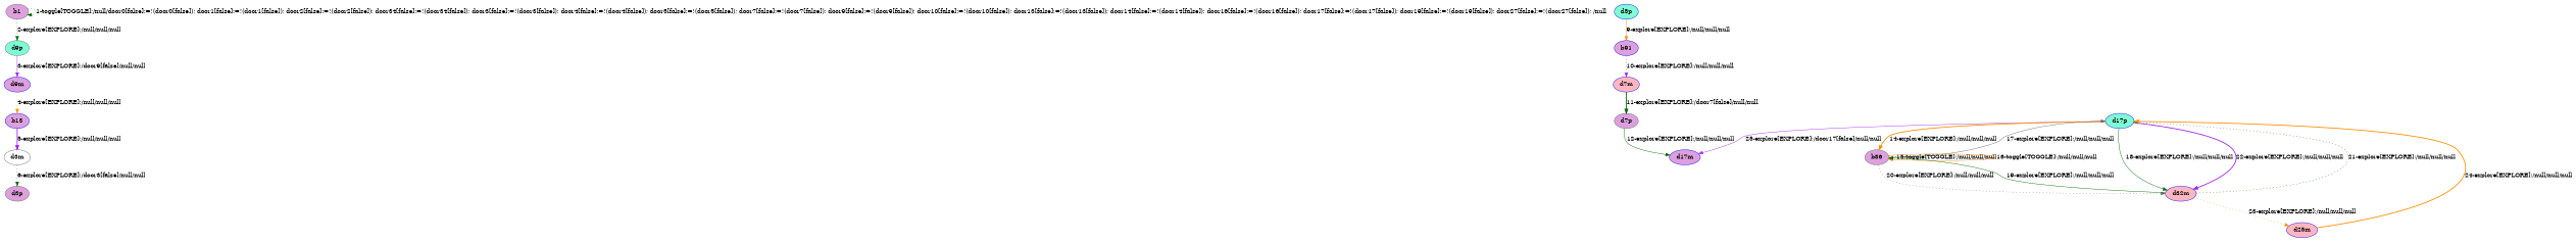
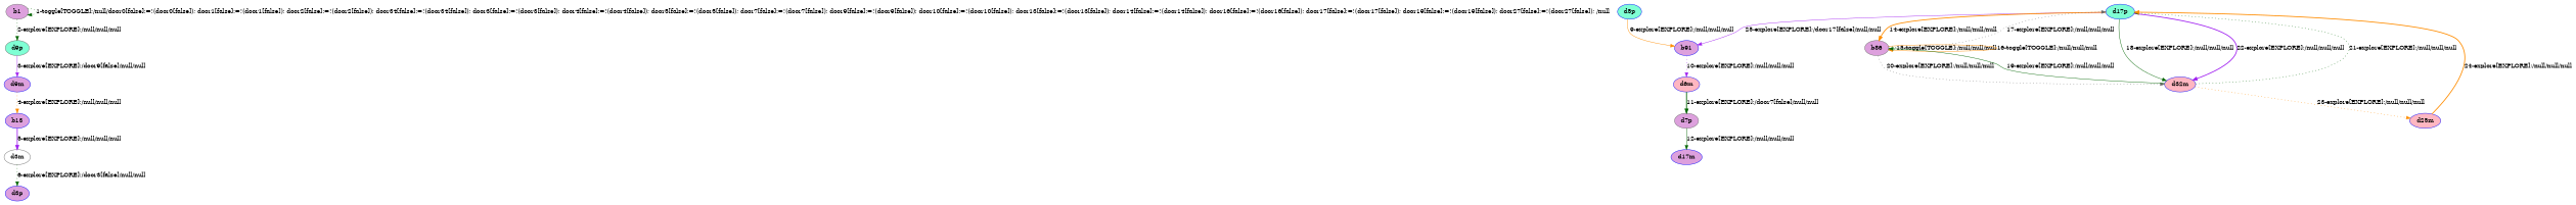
  digraph {
    node [color=blue fillcolor=plum style=filled]
    edge [color=darkgreen style=dotted]
    b1 [color=gray40]
    d9p [color=gray40 fillcolor=aquamarine]
    d9m
    b13
    d3m [color=gray40 fillcolor=white]
-   d3p [color=gray40]
+   d3p
    d5p [fillcolor=aquamarine]
    b91
-   d7m [fillcolor=lightpink]
+   d7m [fillcolor=lightpink label=d6m]
    d7p [color=gray40]
    d17m
    d17p [fillcolor=aquamarine]
    b86 [color=gray40]
    d32m [fillcolor=lightpink]
    d25m [fillcolor=lightpink]
    b1 -> b1 [label="1-toggle[TOGGLE];/null/door0[false]:=!(door0[false]); door1[false]:=!(door1[false]); door2[false]:=!(door2[false]); door34[false]:=!(door34[false]); door3[false]:=!(door3[false]); door4[false]:=!(door4[false]); door5[false]:=!(door5[false]); door7[false]:=!(door7[false]); door9[false]:=!(door9[false]); door10[false]:=!(door10[false]); door13[false]:=!(door13[false]); door14[false]:=!(door14[false]); door16[false]:=!(door16[false]); door17[false]:=!(door17[false]); door19[false]:=!(door19[false]); door27[false]:=!(door27[false]); /null"]
    b1 -> d9p [label="2-explore[EXPLORE];/null/null/null"]
    d9p -> d9m [color=purple label="3-explore[EXPLORE];/door9[false]/null/null" style=solid]
    d9m -> b13 [color=darkorange label="4-explore[EXPLORE];/null/null/null"]
    b13 -> d3m [color=purple label="5-explore[EXPLORE];/null/null/null" style=bold]
    d3m -> d3p [label="6-explore[EXPLORE];/door3[false]/null/null"]
    d5p -> b91 [color=darkorange label="9-explore[EXPLORE];/null/null/null" style=solid]
    b91 -> d7m [color=purple label="10-explore[EXPLORE];/null/null/null"]
    d7m -> d7p [label="11-explore[EXPLORE];/door7[false]/null/null" style=bold]
    d7p -> d17m [label="12-explore[EXPLORE];/null/null/null" style=solid]
-   d17p -> d17m [color=purple label="25-explore[EXPLORE];/door17[false]/null/null" style=solid]
+   d17p -> b91 [color=purple label="25-explore[EXPLORE];/door17[false]/null/null" style=solid]
    d17p -> b86 [color=darkorange label="14-explore[EXPLORE];/null/null/null" style=bold]
    d17p -> d32m [label="18-explore[EXPLORE];/null/null/null" style=solid]
    d17p -> d32m [color=purple label="22-explore[EXPLORE];/null/null/null" style=bold]
-   b86 -> d17p [color=gray40 label="17-explore[EXPLORE];/null/null/null" style=solid]
+   b86 -> d17p [color=gray40 label="17-explore[EXPLORE];/null/null/null"]
    b86 -> b86 [label="15-toggle[TOGGLE];/null/null/null"]
    b86 -> b86 [color=darkorange label="16-toggle[TOGGLE];/null/null/null" style=solid]
    b86 -> d32m [color=gray40 label="20-explore[EXPLORE];/null/null/null"]
    d32m -> d17p [label="21-explore[EXPLORE];/null/null/null"]
    d32m -> b86 [label="19-explore[EXPLORE];/null/null/null" style=solid]
    d32m -> d25m [color=darkorange label="23-explore[EXPLORE];/null/null/null"]
    d25m -> d17p [color=darkorange label="24-explore[EXPLORE];/null/null/null" style=bold]
  }
